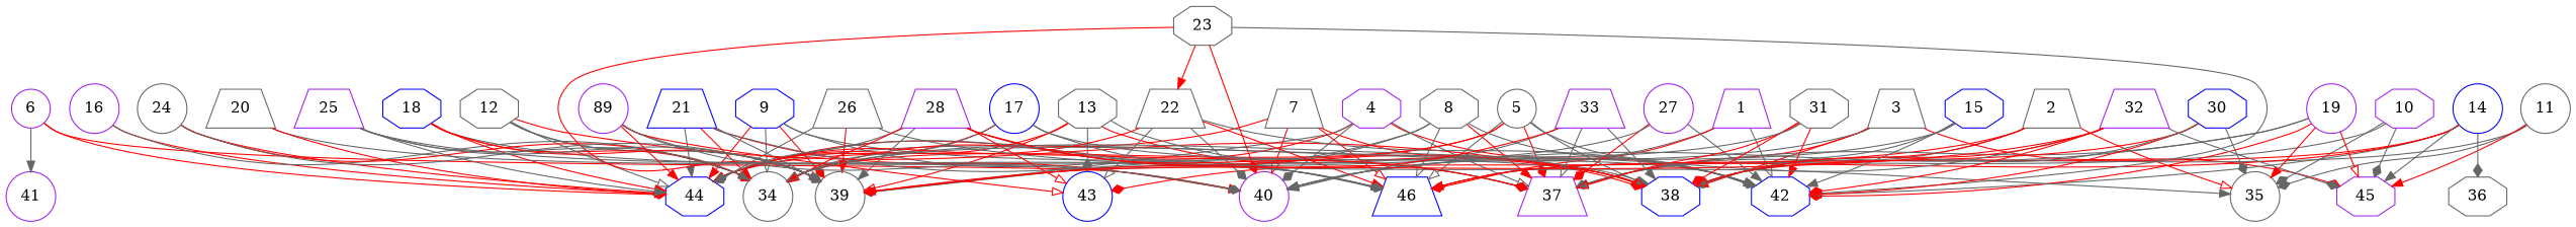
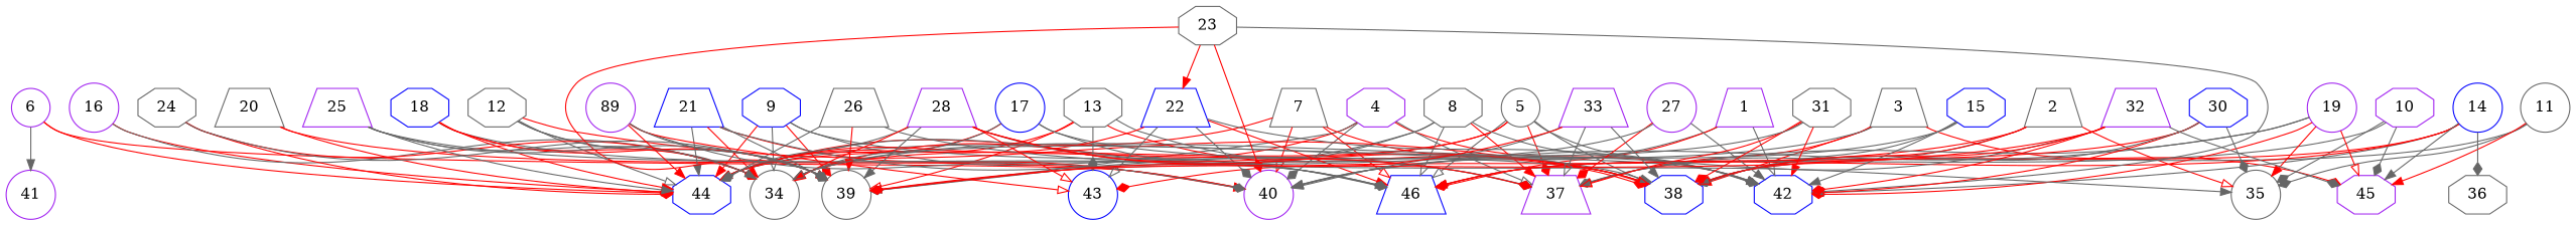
  digraph {
    node [alpha=0.15 color=gray40 shape=circle]
    edge [arrowhead=normal color=gray40]
    1 [alpha=0.19 color=purple expect_size=1831213827972162125824 shape=trapezium]
    40 [alpha=0.18 color=purple expect_size=7371311388710569]
    42 [alpha=0.08 color=blue expect_size=54105650234119328 shape=octagon]
    46 [alpha=0.17 color=blue expect_size=27169839823726696 shape=trapezium]
    2 [alpha=0.16 expect_size=15933910433612312 shape=trapezium]
    35 [alpha=0.17 expect_size=213094694821764224]
    37 [alpha=0.19 color=purple expect_size=1960795358977070848 shape=trapezium]
    38 [alpha=0.06 color=blue expect_size=2696259043328000000000 shape=octagon]
    43 [alpha=0.03 color=blue expect_size=2520375028945950208]
    3 [alpha=0.05 expect_size=5917377233676009472 shape=trapezium]
    44 [alpha=0.19 color=blue expect_size=550186530049009647616 shape=octagon]
    45 [alpha=0.16 color=purple expect_size=1600751252963049078784 shape=octagon]
    4 [alpha=0.17 color=purple expect_size=2630745492958341120 shape=octagon]
    34 [alpha=0.03 expect_size=5129865907065061376000]
    39 [alpha=0.02 expect_size=376299529007641408]
    5 [alpha=0.11 expect_size=6701396920141585842176]
    6 [alpha=0.18 color=purple expect_size=5528496317974280404992]
    41 [color=purple expect_size=321632147072288512]
    7 [alpha=0.19 expect_size=76279540039015408 shape=trapezium]
    8 [alpha=0.18 expect_size=3738497480108363743232 shape=octagon]
    9 [color=blue expect_size=500370463402512704 shape=octagon]
    10 [alpha=0.01 color=purple expect_size=337162566574753984 shape=octagon]
    11 [alpha=0.03 expect_size=4400344931407918080]
    12 [expect_size=175601224492515328000 shape=octagon]
    13 [alpha=0.02 expect_size=55209831048944256 shape=octagon]
    14 [alpha=0.06 color=blue expect_size=1696024473806661632]
    36 [alpha=0.04 expect_size=85103002848490832 shape=octagon]
    15 [alpha=0.02 color=blue expect_size=4481868785958908854272 shape=octagon]
    16 [alpha=0.16 color=purple expect_size=1949737936563189317632]
    17 [alpha=0.01 color=blue expect_size=8541193923726068736]
    18 [alpha=0.13 color=blue expect_size=17850728071390289723392 shape=octagon]
    19 [color=purple expect_size=60411958795749920]
    20 [alpha=0.05 expect_size=8390621426985568567296 shape=trapezium]
    21 [alpha=0.18 color=blue expect_size=49151166337121240 shape=trapezium]
-   22 [alpha=0.12 expect_size=180445648134527296 shape=trapezium]
+   22 [alpha=0.12 color=blue expect_size=180445648134527296 shape=trapezium]
    23 [alpha=0.10 expect_size=149763942648536629248 shape=octagon]
-   24 [alpha=0.02 expect_size=1457727826947606016]
+   24 [alpha=0.02 expect_size=1457727826947606016 shape=octagon]
    25 [alpha=0.11 color=purple expect_size=4284667618627785064448 shape=trapezium]
    26 [alpha=0.11 expect_size=14584117177765616156672 shape=trapezium]
    27 [alpha=0.05 color=purple expect_size=103774920722099440]
    28 [alpha=0.04 color=purple expect_size=8564168183754483712 shape=trapezium]
    n42 [color=purple expect_size=6270454200024231936 label=89]
    30 [alpha=0.06 color=blue expect_size=536091689827496832 shape=octagon]
    31 [alpha=0.03 expect_size=2102709466900436992 shape=octagon]
    32 [alpha=0.07 color=purple expect_size=1454627566614876928 shape=trapezium]
    33 [color=purple expect_size=5030110750016999424 shape=trapezium]
    1 -> 40
    1 -> 42 [arrowhead=onormal]
    1 -> 46 [arrowhead=diamond color=red]
    2 -> 35 [arrowhead=onormal color=red]
    2 -> 37 [arrowhead=onormal]
    2 -> 38 [color=red]
    2 -> 43 [arrowhead=diamond color=red]
    3 -> 37 [arrowhead=onormal color=red]
    3 -> 38 [arrowhead=onormal color=red]
    3 -> 44
    3 -> 45 [arrowhead=diamond color=red]
    4 -> 40 [arrowhead=diamond]
    4 -> 42 [color=red]
    4 -> 37 [arrowhead=onormal]
    4 -> 34 [color=red]
    4 -> 39 [arrowhead=diamond]
    5 -> 42 [arrowhead=diamond]
    5 -> 46 [arrowhead=onormal]
    5 -> 37 [arrowhead=diamond color=red]
    5 -> 38 [arrowhead=onormal]
    5 -> 44 [arrowhead=onormal color=red]
    5 -> 34 [arrowhead=onormal color=red]
    6 -> 40 [color=red]
    6 -> 44 [arrowhead=diamond color=red]
    6 -> 41
    7 -> 40 [arrowhead=onormal color=red]
    7 -> 46 [arrowhead=onormal color=red]
    7 -> 38 [arrowhead=diamond color=red]
    7 -> 44 [color=red]
    8 -> 42 [arrowhead=onormal]
    8 -> 46 [arrowhead=onormal]
    8 -> 37 [color=red]
    8 -> 44
    8 -> 39 [arrowhead=diamond]
    9 -> 46
    9 -> 38
    9 -> 44 [color=red]
    9 -> 34 [arrowhead=onormal]
    9 -> 39 [arrowhead=diamond color=red]
    10 -> 46
    10 -> 35 [arrowhead=diamond]
    10 -> 45 [arrowhead=diamond]
    11 -> 35 [arrowhead=diamond]
    11 -> 38 [arrowhead=onormal]
    11 -> 45 [color=red]
    12 -> 38 [arrowhead=diamond color=red]
    12 -> 44 [arrowhead=onormal]
    12 -> 34 [arrowhead=diamond]
    12 -> 39
    13 -> 38 [arrowhead=diamond color=red]
    13 -> 38
    13 -> 43 [arrowhead=diamond]
    13 -> 44 [color=red]
    13 -> 39 [arrowhead=onormal color=red]
    14 -> 42 [arrowhead=onormal]
    14 -> 46 [color=red]
    14 -> 38 [arrowhead=onormal color=red]
    14 -> 45
    14 -> 36 [arrowhead=diamond]
    15 -> 42
    15 -> 38 [arrowhead=diamond]
    15 -> 34 [arrowhead=onormal]
    16 -> 44 [arrowhead=diamond color=red]
    16 -> 34
    17 -> 42 [arrowhead=onormal]
    17 -> 37 [arrowhead=diamond]
    17 -> 44 [color=red]
    17 -> 34 [arrowhead=onormal]
    18 -> 46 [arrowhead=onormal]
    18 -> 44 [color=red]
    18 -> 34 [arrowhead=diamond color=red]
    18 -> 39 [color=red]
    19 -> 40
    19 -> 42 [arrowhead=diamond color=red]
    19 -> 35 [color=red]
    19 -> 37 [arrowhead=diamond]
    19 -> 45 [arrowhead=onormal color=red]
-   20 -> 40 [arrowhead=onormal]
+   20 -> 40 [arrowhead=onormal color=red]
    20 -> 44 [color=red]
    21 -> 40 [arrowhead=onormal color=red]
    21 -> 37 [arrowhead=diamond]
    21 -> 44
    21 -> 34 [color=red]
    21 -> 39 [arrowhead=diamond]
    22 -> 40 [arrowhead=diamond]
    22 -> 42
    22 -> 46 [color=red]
    22 -> 43 [arrowhead=onormal]
    22 -> 44 [color=red]
    23 -> 40 [arrowhead=diamond color=red]
    23 -> 42
    23 -> 39 [color=red]
    23 -> 22 [color=red]
    24 -> 44 [arrowhead=diamond color=red]
    24 -> 34 [arrowhead=diamond color=red]
    24 -> 39 [arrowhead=diamond]
    25 -> 46 [arrowhead=diamond]
    25 -> 44
    25 -> 34
    25 -> 39
    26 -> 35
    26 -> 44 [arrowhead=diamond]
    26 -> 39 [color=red]
    27 -> 42
    27 -> 37 [arrowhead=diamond color=red]
    27 -> 39 [arrowhead=onormal]
    28 -> 46 [arrowhead=diamond]
    28 -> 37 [arrowhead=diamond color=red]
    28 -> 38 [arrowhead=onormal color=red]
    28 -> 43 [arrowhead=onormal color=red]
    28 -> 44
    28 -> 34 [color=red]
    28 -> 39
    n42 -> 40 [arrowhead=diamond]
    n42 -> 43 [arrowhead=onormal color=red]
    n42 -> 44 [color=red]
    n42 -> 39 [arrowhead=diamond]
    30 -> 42 [arrowhead=onormal color=red]
    30 -> 46 [arrowhead=onormal color=red]
    30 -> 35 [arrowhead=diamond]
    30 -> 38 [arrowhead=diamond]
    31 -> 42 [color=red]
    31 -> 37 [arrowhead=onormal color=red]
    31 -> 38 [arrowhead=diamond color=red]
    31 -> 34 [arrowhead=onormal]
    32 -> 40
    32 -> 42 [arrowhead=diamond color=red]
    32 -> 38 [arrowhead=onormal color=red]
    32 -> 45 [arrowhead=diamond]
    32 -> 39 [arrowhead=onormal color=red]
    33 -> 40
    33 -> 37 [arrowhead=onormal]
    33 -> 38
    33 -> 39 [arrowhead=diamond color=red]
  }
